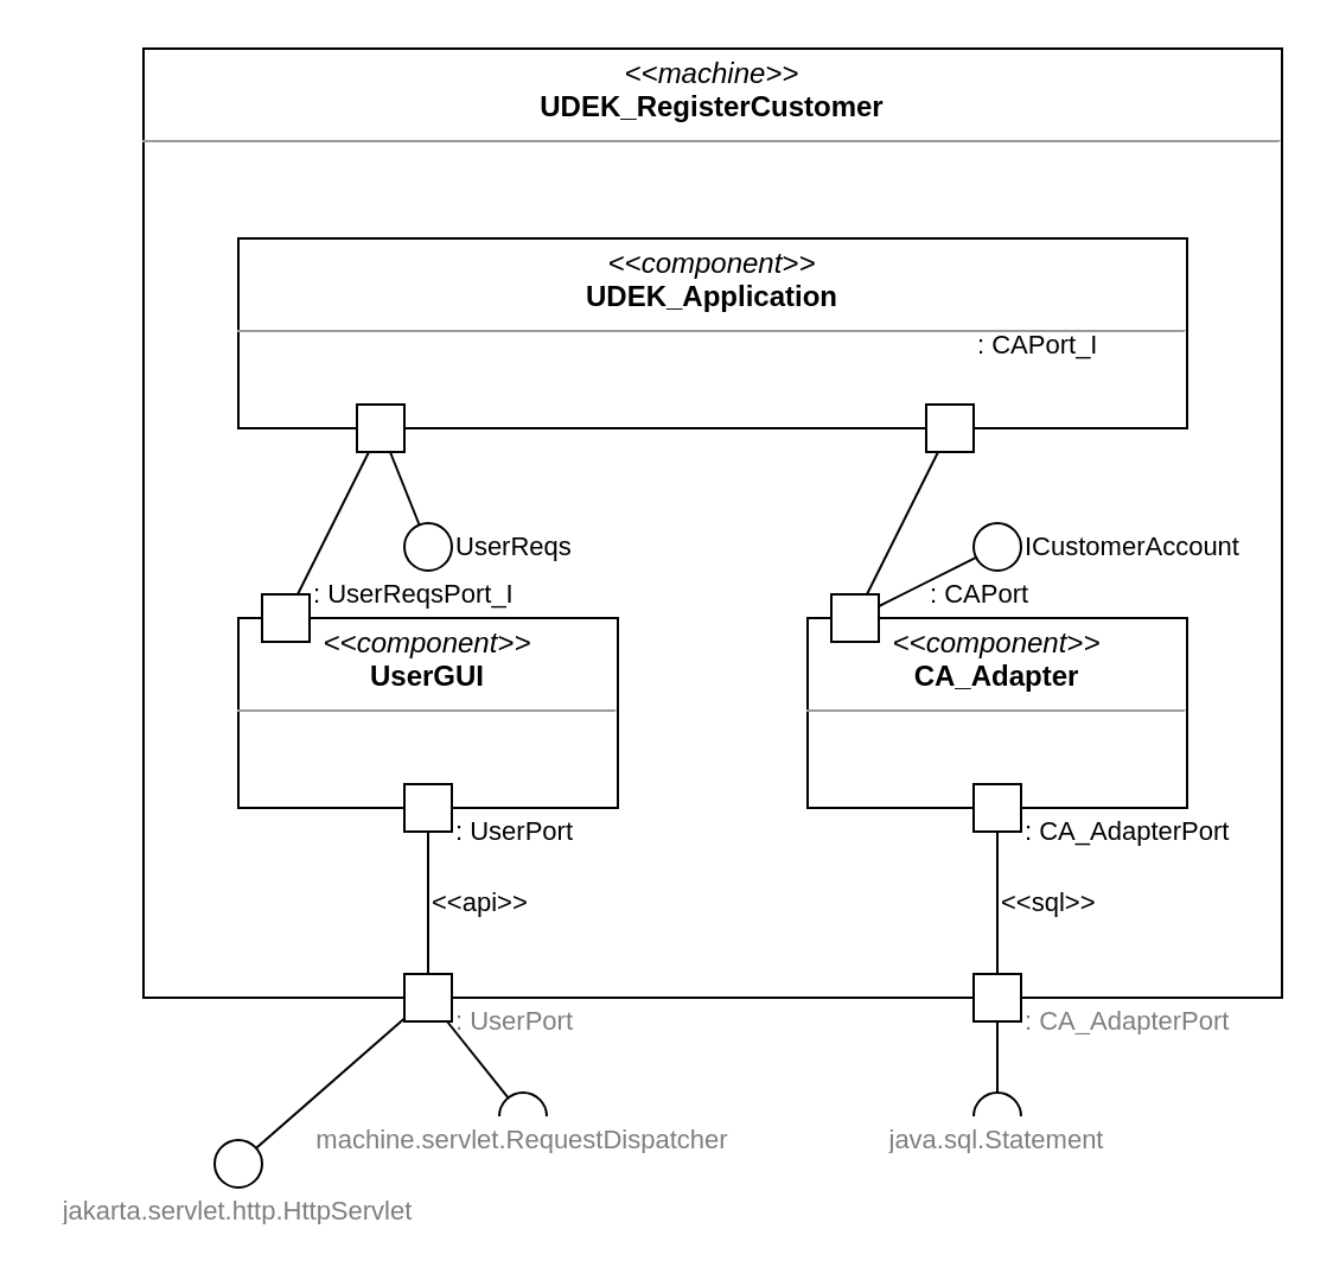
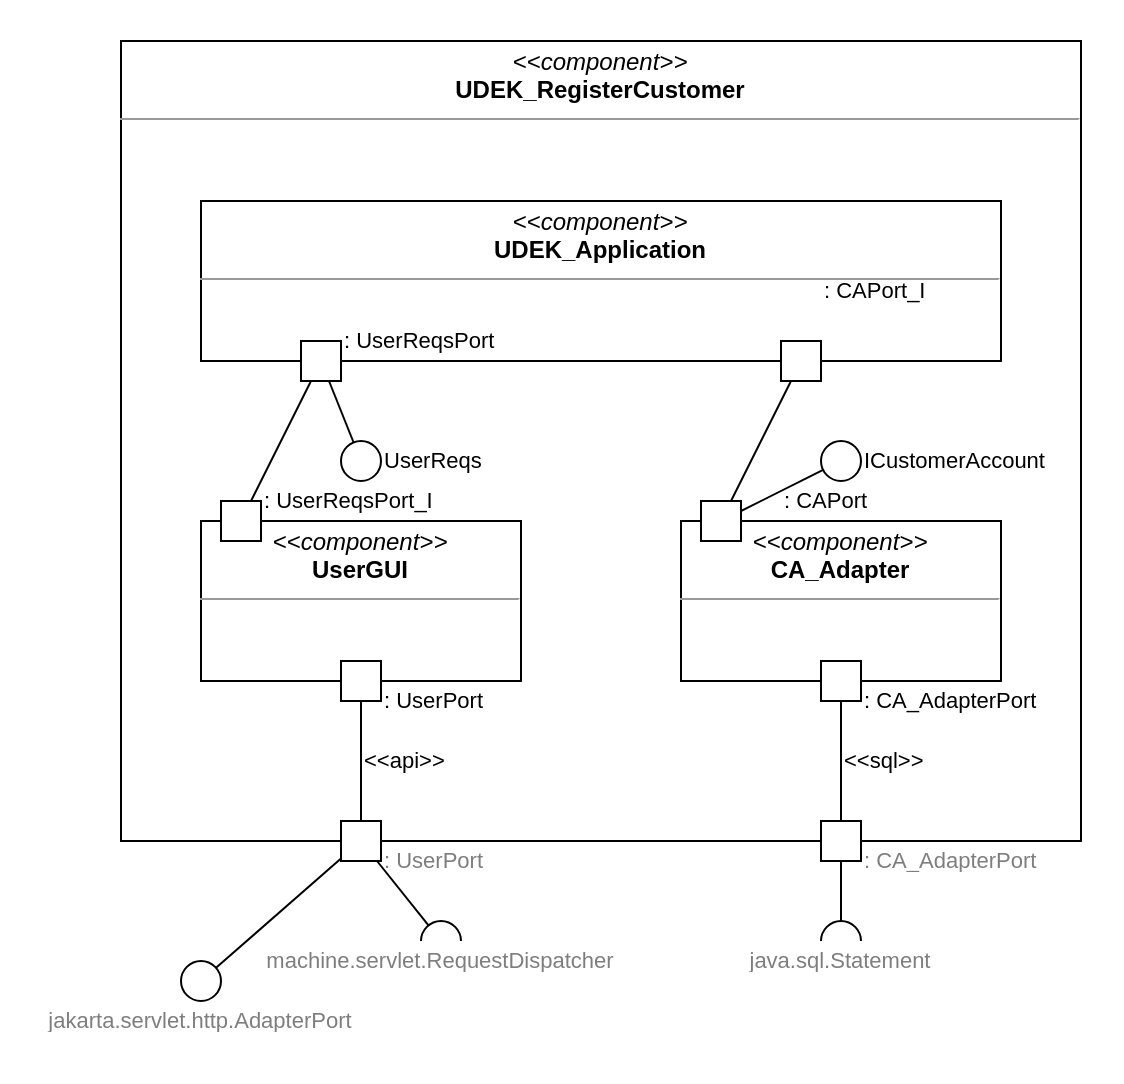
  <mxCell id="0" />
  <mxCell id="1" parent="0" />
- <mxCell id="2" value="&lt;p style=&quot;margin: 0px ; margin-top: 4px ; text-align: center&quot;&gt;&lt;i&gt;&amp;lt;&amp;lt;machine&amp;gt;&amp;gt;&lt;/i&gt;&lt;br&gt;&lt;b&gt;UDEK_RegisterCustomer&lt;/b&gt;&lt;/p&gt;&lt;hr size=&quot;1&quot;&gt;&lt;p style=&quot;margin: 0px ; margin-left: 4px&quot;&gt;&lt;/p&gt;&lt;p style=&quot;margin: 0px ; margin-left: 4px&quot;&gt;&lt;br&gt;&lt;/p&gt;" style="verticalAlign=top;align=left;overflow=fill;fontSize=12;fontFamily=Helvetica;html=1;rounded=0;shadow=0;glass=0;comic=0;sketch=0;pointerEvents=1;fontColor=default;gradientColor=none;container=0;" vertex="1" parent="1"><mxGeometry x="60" y="20" width="480" height="400" as="geometry" /></mxCell>
+ <mxCell id="2" value="&lt;p style=&quot;margin: 0px ; margin-top: 4px ; text-align: center&quot;&gt;&lt;i&gt;&amp;lt;&amp;lt;component&amp;gt;&amp;gt;&lt;/i&gt;&lt;br&gt;&lt;b&gt;UDEK_RegisterCustomer&lt;/b&gt;&lt;/p&gt;&lt;hr size=&quot;1&quot;&gt;&lt;p style=&quot;margin: 0px ; margin-left: 4px&quot;&gt;&lt;/p&gt;&lt;p style=&quot;margin: 0px ; margin-left: 4px&quot;&gt;&lt;br&gt;&lt;/p&gt;" style="verticalAlign=top;align=left;overflow=fill;fontSize=12;fontFamily=Helvetica;html=1;rounded=0;shadow=0;glass=0;comic=0;sketch=0;pointerEvents=1;fontColor=default;gradientColor=none;container=0;" vertex="1" parent="1"><mxGeometry x="60" y="20" width="480" height="400" as="geometry" /></mxCell>
  <mxCell id="3" value="&amp;lt;&amp;lt;api&amp;gt;&amp;gt;" style="edgeStyle=none;shape=connector;rounded=0;orthogonalLoop=1;jettySize=auto;html=1;labelBackgroundColor=none;fontFamily=Helvetica;fontSize=11;fontColor=default;startArrow=none;startFill=0;endArrow=none;endFill=0;endSize=6;strokeColor=default;align=left;" edge="1" parent="1" source="6" target="35"><mxGeometry relative="1" as="geometry" /></mxCell>
  <mxCell id="4" value="&amp;lt;&amp;lt;sql&amp;gt;&amp;gt;" style="edgeStyle=none;shape=connector;rounded=0;orthogonalLoop=1;jettySize=auto;html=1;labelBackgroundColor=none;fontFamily=Helvetica;fontSize=11;fontColor=default;startArrow=none;startFill=0;endArrow=none;endFill=0;endSize=6;strokeColor=default;align=left;" edge="1" parent="1" source="7" target="36"><mxGeometry relative="1" as="geometry" /></mxCell>
  <mxCell id="5" value="" style="group" vertex="1" connectable="0" parent="1"><mxGeometry y="410" width="500" height="110" as="geometry" x="20" /></mxCell>
  <mxCell id="6" value="" style="whiteSpace=wrap;html=1;aspect=fixed;points=[];resizable=0;" vertex="1" parent="5"><mxGeometry x="150" width="20" height="20" as="geometry" /></mxCell>
  <mxCell id="7" value="" style="whiteSpace=wrap;html=1;aspect=fixed;points=[];resizable=0;" vertex="1" parent="5"><mxGeometry x="390" width="20" height="20" as="geometry" /></mxCell>
  <mxCell id="8" value="" style="ellipse;whiteSpace=wrap;html=1;aspect=fixed;resizable=0;points=[];textOpacity=50;" vertex="1" parent="5"><mxGeometry x="70" y="70" width="20" height="20" as="geometry" /></mxCell>
  <mxCell id="9" style="edgeStyle=none;shape=connector;rounded=0;orthogonalLoop=1;jettySize=auto;html=1;labelBackgroundColor=none;fontFamily=Helvetica;fontSize=11;fontColor=default;startArrow=none;startFill=0;endArrow=none;endFill=0;endSize=6;strokeColor=default;" edge="1" parent="5" source="6" target="8"><mxGeometry relative="1" as="geometry" /></mxCell>
  <mxCell id="10" value="" style="verticalLabelPosition=bottom;verticalAlign=top;html=1;shape=mxgraph.basic.arc;startAngle=0.75;endAngle=0.25;fontFamily=Helvetica;fontSize=11;fontColor=default;aspect=fixed;resizable=0;perimeter=ellipsePerimeter;textOpacity=50;" vertex="1" parent="5"><mxGeometry x="190" y="50" width="20" height="20" as="geometry" /></mxCell>
  <mxCell id="11" style="edgeStyle=none;shape=connector;rounded=0;orthogonalLoop=1;jettySize=auto;html=1;labelBackgroundColor=none;fontFamily=Helvetica;fontSize=11;fontColor=default;startArrow=none;startFill=0;endArrow=none;endFill=0;endSize=6;strokeColor=default;" edge="1" parent="5" source="6" target="10"><mxGeometry relative="1" as="geometry" /></mxCell>
  <mxCell id="12" value="machine.servlet.RequestDispatcher" style="text;html=1;strokeColor=none;fillColor=none;align=center;verticalAlign=middle;whiteSpace=wrap;rounded=0;fontFamily=Helvetica;fontSize=11;fontColor=default;textOpacity=50;" vertex="1" parent="5"><mxGeometry x="110" y="60" width="180" height="20" as="geometry" /></mxCell>
- <mxCell id="13" value="jakarta.servlet.http.HttpServlet" style="text;html=1;strokeColor=none;fillColor=none;align=center;verticalAlign=middle;whiteSpace=wrap;rounded=0;fontFamily=Helvetica;fontSize=11;fontColor=default;textOpacity=50;" vertex="1" parent="5"><mxGeometry y="90" width="160" height="20" as="geometry" /></mxCell>
+ <mxCell id="13" value="jakarta.servlet.http.AdapterPort" style="text;html=1;strokeColor=none;fillColor=none;align=center;verticalAlign=middle;whiteSpace=wrap;rounded=0;fontFamily=Helvetica;fontSize=11;fontColor=default;textOpacity=50;" vertex="1" parent="5"><mxGeometry y="90" width="160" height="20" as="geometry" /></mxCell>
  <mxCell id="14" value="" style="verticalLabelPosition=bottom;verticalAlign=top;html=1;shape=mxgraph.basic.arc;startAngle=0.75;endAngle=0.25;fontFamily=Helvetica;fontSize=11;fontColor=default;aspect=fixed;resizable=0;perimeter=ellipsePerimeter;textOpacity=50;" vertex="1" parent="5"><mxGeometry x="390" y="50" width="20" height="20" as="geometry" /></mxCell>
  <mxCell id="15" style="edgeStyle=none;shape=connector;rounded=0;orthogonalLoop=1;jettySize=auto;html=1;labelBackgroundColor=none;fontFamily=Helvetica;fontSize=11;fontColor=default;startArrow=none;startFill=0;endArrow=none;endFill=0;endSize=6;strokeColor=default;" edge="1" parent="5" source="7" target="14"><mxGeometry relative="1" as="geometry" /></mxCell>
  <mxCell id="16" value="java.sql.Statement" style="text;html=1;strokeColor=none;fillColor=none;align=center;verticalAlign=middle;whiteSpace=wrap;rounded=0;fontFamily=Helvetica;fontSize=11;fontColor=default;textOpacity=50;" vertex="1" parent="5"><mxGeometry x="350" y="60" width="100" height="20" as="geometry" /></mxCell>
  <mxCell id="17" value=": CA_AdapterPort" style="text;html=1;strokeColor=none;fillColor=none;align=left;verticalAlign=middle;whiteSpace=wrap;rounded=0;fontFamily=Helvetica;fontSize=11;fontColor=default;container=0;textOpacity=50;" vertex="1" parent="5"><mxGeometry x="410" y="10" width="90" height="20" as="geometry" /></mxCell>
  <mxCell id="18" value=": UserPort" style="text;html=1;strokeColor=none;fillColor=none;align=left;verticalAlign=middle;whiteSpace=wrap;rounded=0;fontFamily=Helvetica;fontSize=11;fontColor=default;container=0;textOpacity=50;" vertex="1" parent="5"><mxGeometry x="170" y="10" width="60" height="20" as="geometry" /></mxCell>
  <mxCell id="19" value="" style="group" vertex="1" connectable="0" parent="1"><mxGeometry x="100" y="100" width="430" height="260" as="geometry" /></mxCell>
  <mxCell id="20" value="ICustomerAccount" style="text;html=1;strokeColor=none;fillColor=none;align=left;verticalAlign=middle;whiteSpace=wrap;rounded=0;fontFamily=Helvetica;fontSize=11;fontColor=default;container=0;" vertex="1" parent="19"><mxGeometry x="330" y="120" width="100" height="20" as="geometry" /></mxCell>
  <mxCell id="21" value="&lt;p style=&quot;margin: 0px ; margin-top: 4px ; text-align: center&quot;&gt;&lt;i&gt;&amp;lt;&amp;lt;component&amp;gt;&amp;gt;&lt;/i&gt;&lt;br&gt;&lt;b&gt;UDEK_Application&lt;/b&gt;&lt;/p&gt;&lt;hr size=&quot;1&quot;&gt;&lt;p style=&quot;margin: 0px ; margin-left: 4px&quot;&gt;&lt;/p&gt;&lt;p style=&quot;margin: 0px ; margin-left: 4px&quot;&gt;&lt;br&gt;&lt;/p&gt;" style="verticalAlign=top;align=left;overflow=fill;fontSize=12;fontFamily=Helvetica;html=1;rounded=0;shadow=0;glass=0;comic=0;sketch=0;pointerEvents=1;fontColor=default;gradientColor=none;container=0;" vertex="1" parent="19"><mxGeometry width="400" height="80" as="geometry" /></mxCell>
  <mxCell id="22" value="&lt;p style=&quot;margin: 0px ; margin-top: 4px ; text-align: center&quot;&gt;&lt;i&gt;&amp;lt;&amp;lt;component&amp;gt;&amp;gt;&lt;/i&gt;&lt;br&gt;&lt;b&gt;UserGUI&lt;/b&gt;&lt;/p&gt;&lt;hr size=&quot;1&quot;&gt;&lt;p style=&quot;margin: 0px ; margin-left: 4px&quot;&gt;&lt;/p&gt;&lt;p style=&quot;margin: 0px ; margin-left: 4px&quot;&gt;&lt;br&gt;&lt;/p&gt;" style="verticalAlign=top;align=left;overflow=fill;fontSize=12;fontFamily=Helvetica;html=1;rounded=0;shadow=0;glass=0;comic=0;sketch=0;pointerEvents=1;fontColor=default;gradientColor=none;container=0;" vertex="1" parent="19"><mxGeometry y="160" width="160" height="80" as="geometry" /></mxCell>
  <mxCell id="23" value="&lt;p style=&quot;margin: 0px ; margin-top: 4px ; text-align: center&quot;&gt;&lt;i&gt;&amp;lt;&amp;lt;component&amp;gt;&amp;gt;&lt;/i&gt;&lt;br&gt;&lt;b&gt;CA_Adapter&lt;/b&gt;&lt;/p&gt;&lt;hr size=&quot;1&quot;&gt;&lt;p style=&quot;margin: 0px ; margin-left: 4px&quot;&gt;&lt;/p&gt;&lt;p style=&quot;margin: 0px ; margin-left: 4px&quot;&gt;&lt;br&gt;&lt;/p&gt;" style="verticalAlign=top;align=left;overflow=fill;fontSize=12;fontFamily=Helvetica;html=1;rounded=0;shadow=0;glass=0;comic=0;sketch=0;pointerEvents=1;fontColor=default;gradientColor=none;container=0;" vertex="1" parent="19"><mxGeometry x="240" y="160" width="160" height="80" as="geometry" /></mxCell>
  <mxCell id="24" style="edgeStyle=none;rounded=0;orthogonalLoop=1;jettySize=auto;html=1;startArrow=none;startFill=0;endArrow=none;endFill=0;endSize=6;" edge="1" parent="19" source="25"><mxGeometry relative="1" as="geometry"><mxPoint x="80" y="130" as="targetPoint" /></mxGeometry></mxCell>
  <mxCell id="25" value="" style="whiteSpace=wrap;html=1;aspect=fixed;points=[];resizable=0;container=0;" vertex="1" parent="19"><mxGeometry x="50" y="70" width="20" height="20" as="geometry" /></mxCell>
  <mxCell id="26" value="" style="ellipse;whiteSpace=wrap;html=1;aspect=fixed;resizable=0;points=[];container=0;" vertex="1" parent="19"><mxGeometry x="70" y="120" width="20" height="20" as="geometry" /></mxCell>
  <mxCell id="27" value="UserReqs" style="text;html=1;strokeColor=none;fillColor=none;align=left;verticalAlign=middle;whiteSpace=wrap;rounded=0;fontFamily=Helvetica;fontSize=11;fontColor=default;container=0;" vertex="1" parent="19"><mxGeometry x="90" y="120" width="60" height="20" as="geometry" /></mxCell>
  <mxCell id="28" value="" style="whiteSpace=wrap;html=1;aspect=fixed;points=[];resizable=0;container=0;" vertex="1" parent="19"><mxGeometry x="10" y="150" width="20" height="20" as="geometry" /></mxCell>
  <mxCell id="29" style="rounded=0;orthogonalLoop=1;jettySize=auto;html=1;endArrow=none;endFill=0;startArrow=none;startFill=0;" edge="1" parent="19" source="25" target="28"><mxGeometry relative="1" as="geometry"><mxPoint x="25" y="150" as="targetPoint" /></mxGeometry></mxCell>
  <mxCell id="30" value="" style="whiteSpace=wrap;html=1;aspect=fixed;points=[];resizable=0;container=0;" vertex="1" parent="19"><mxGeometry x="290" y="70" width="20" height="20" as="geometry" /></mxCell>
  <mxCell id="31" value="" style="whiteSpace=wrap;html=1;aspect=fixed;points=[];resizable=0;container=0;" vertex="1" parent="19"><mxGeometry x="250" y="150" width="20" height="20" as="geometry" /></mxCell>
  <mxCell id="32" style="edgeStyle=none;shape=connector;rounded=0;orthogonalLoop=1;jettySize=auto;html=1;labelBackgroundColor=default;fontFamily=Helvetica;fontSize=11;fontColor=default;startArrow=none;startFill=0;endArrow=none;endFill=0;endSize=6;strokeColor=default;" edge="1" parent="19" source="31" target="30"><mxGeometry relative="1" as="geometry"><mxPoint x="320" y="120" as="targetPoint" /><mxPoint x="270" y="153.333" as="sourcePoint" /></mxGeometry></mxCell>
  <mxCell id="33" value="" style="ellipse;whiteSpace=wrap;html=1;aspect=fixed;resizable=0;points=[];container=0;" vertex="1" parent="19"><mxGeometry x="310" y="120" width="20" height="20" as="geometry" /></mxCell>
  <mxCell id="34" style="edgeStyle=none;shape=connector;rounded=0;orthogonalLoop=1;jettySize=auto;html=1;labelBackgroundColor=default;fontFamily=Helvetica;fontSize=11;fontColor=default;startArrow=none;startFill=0;endArrow=none;endFill=0;endSize=6;strokeColor=default;" edge="1" parent="19" source="31" target="33"><mxGeometry relative="1" as="geometry" /></mxCell>
  <mxCell id="35" value="" style="whiteSpace=wrap;html=1;aspect=fixed;points=[];resizable=0;container=0;" vertex="1" parent="19"><mxGeometry x="70" y="230" width="20" height="20" as="geometry" /></mxCell>
  <mxCell id="36" value="" style="whiteSpace=wrap;html=1;aspect=fixed;points=[];resizable=0;container=0;" vertex="1" parent="19"><mxGeometry x="310" y="230" width="20" height="20" as="geometry" /></mxCell>
  <mxCell id="37" value=": CAPort_I" style="text;html=1;strokeColor=none;fillColor=none;align=left;verticalAlign=middle;whiteSpace=wrap;rounded=0;fontFamily=Helvetica;fontSize=11;fontColor=default;container=0;" vertex="1" parent="19"><mxGeometry x="310" y="35" width="60" height="20" as="geometry" /></mxCell>
+ <mxCell id="38" value=": UserReqsPort" style="text;html=1;strokeColor=none;fillColor=none;align=left;verticalAlign=middle;whiteSpace=wrap;rounded=0;fontFamily=Helvetica;fontSize=11;fontColor=default;container=0;" vertex="1" parent="19"><mxGeometry x="70" y="60" width="80" height="20" as="geometry" /></mxCell>
  <mxCell id="39" value=": UserReqsPort_I" style="text;html=1;strokeColor=none;fillColor=none;align=left;verticalAlign=middle;whiteSpace=wrap;rounded=0;fontFamily=Helvetica;fontSize=11;fontColor=default;container=0;" vertex="1" parent="19"><mxGeometry x="30" y="140" width="90" height="20" as="geometry" /></mxCell>
  <mxCell id="40" value=": CAPort" style="text;html=1;strokeColor=none;fillColor=none;align=left;verticalAlign=middle;whiteSpace=wrap;rounded=0;fontFamily=Helvetica;fontSize=11;fontColor=default;container=0;" vertex="1" parent="19"><mxGeometry x="290" y="140" width="50" height="20" as="geometry" /></mxCell>
  <mxCell id="41" value=": UserPort" style="text;html=1;strokeColor=none;fillColor=none;align=left;verticalAlign=middle;whiteSpace=wrap;rounded=0;fontFamily=Helvetica;fontSize=11;fontColor=default;container=0;" vertex="1" parent="19"><mxGeometry x="90" y="240" width="60" height="20" as="geometry" /></mxCell>
  <mxCell id="42" value=": CA_AdapterPort" style="text;html=1;strokeColor=none;fillColor=none;align=left;verticalAlign=middle;whiteSpace=wrap;rounded=0;fontFamily=Helvetica;fontSize=11;fontColor=default;container=0;" vertex="1" parent="19"><mxGeometry x="330" y="240" width="90" height="20" as="geometry" /></mxCell>
